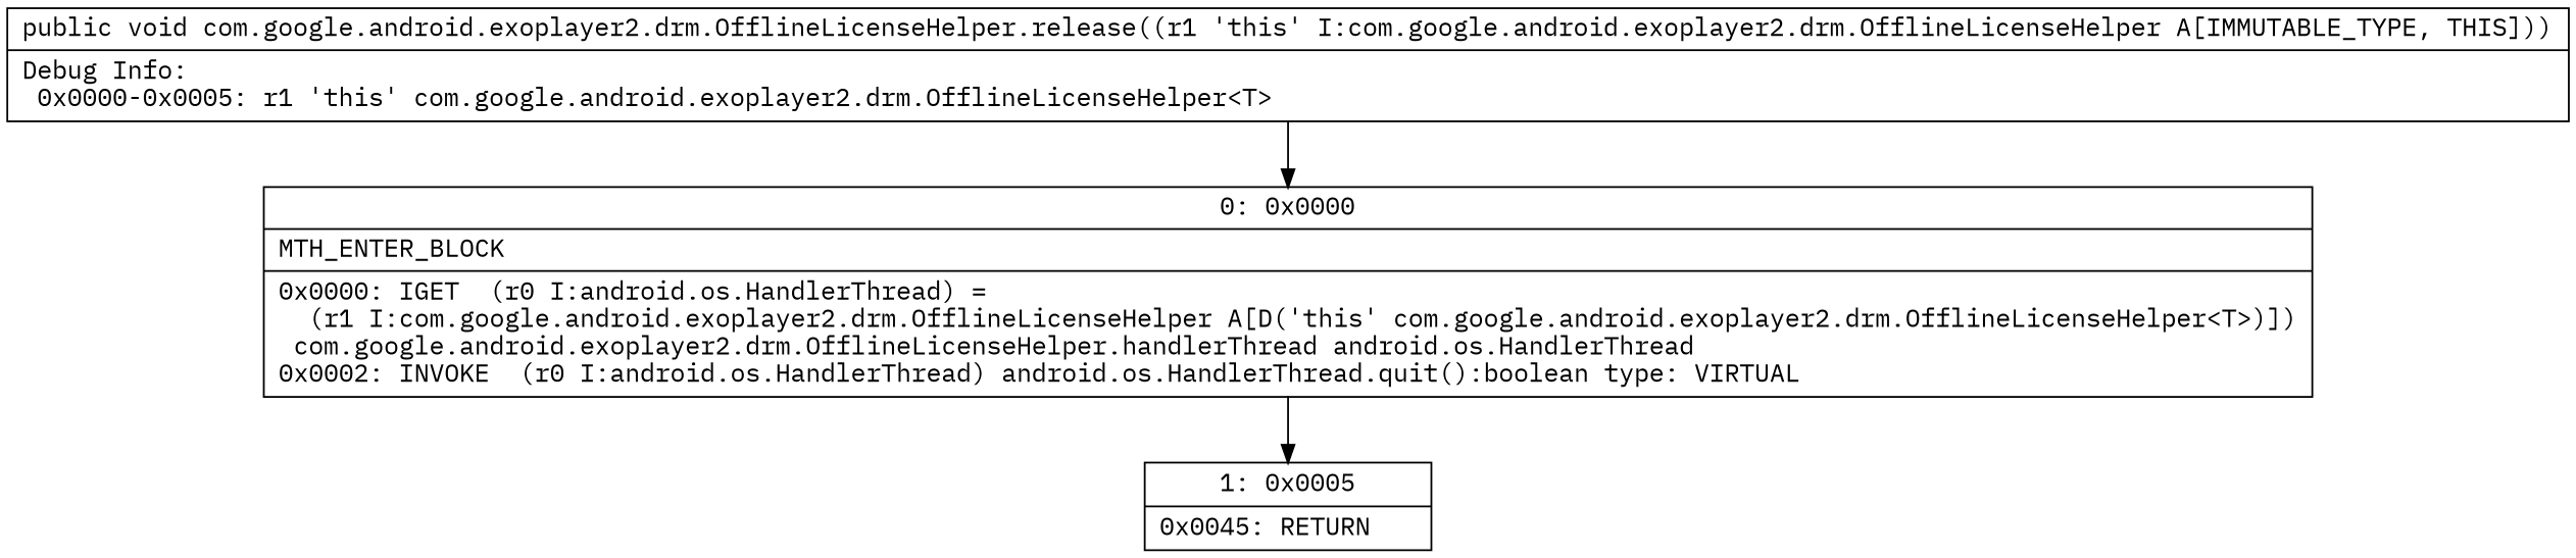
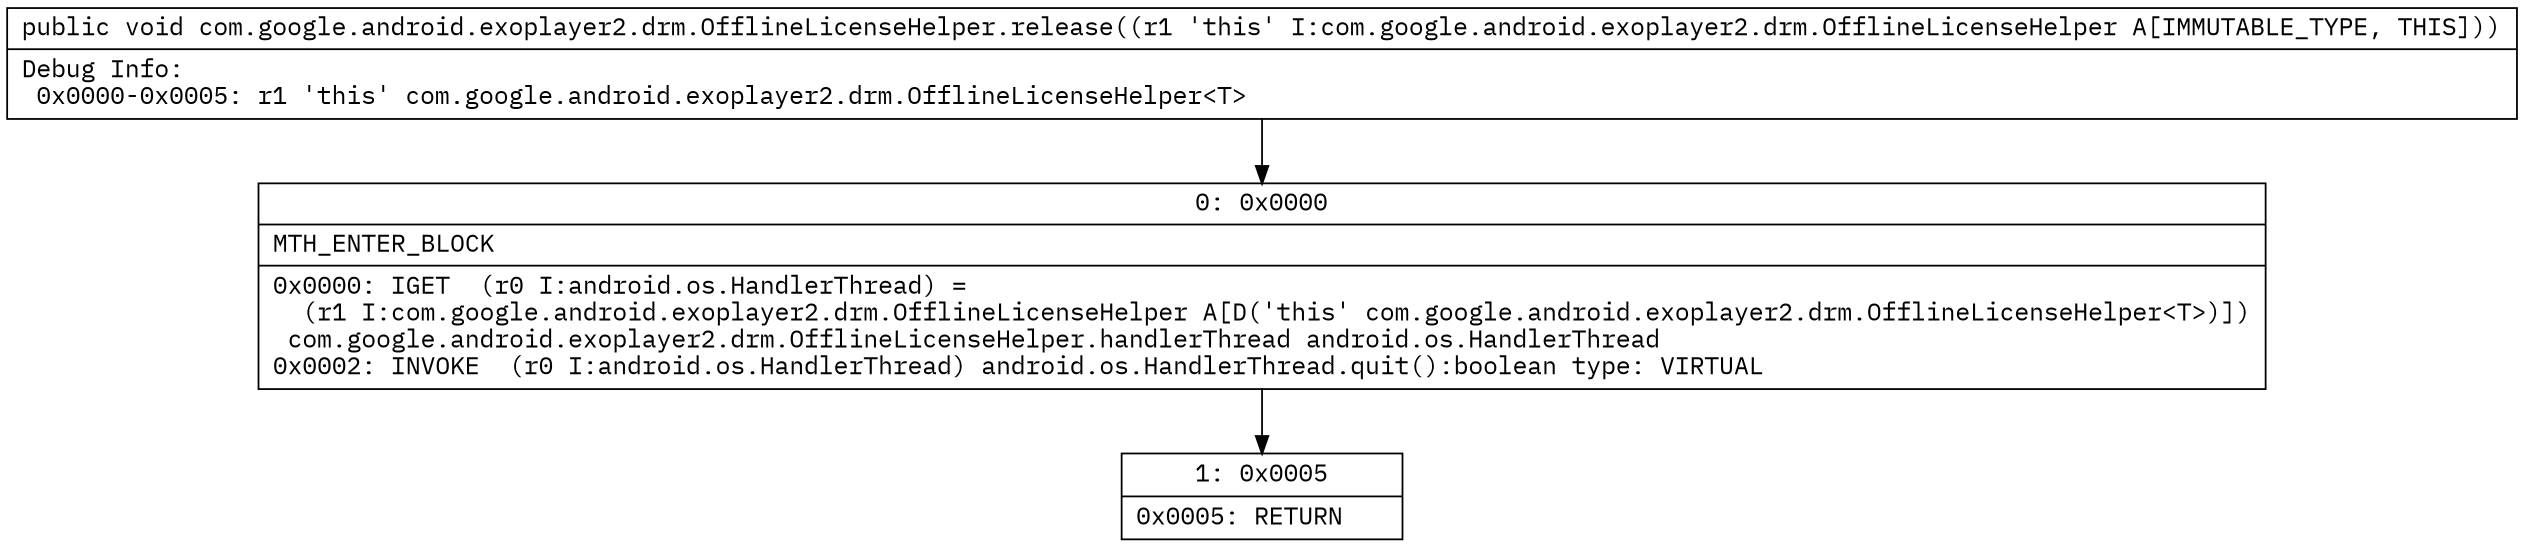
  digraph {
    fontname="IBM Plex Mono"
    node [shape=record fontname="IBM Plex Mono"]
    edge [fontname="IBM Plex Mono"]
    n1 [label="{0\:\ 0x0000|MTH_ENTER_BLOCK\l|0x0000: IGET  (r0 I:android.os.HandlerThread) = \l  (r1 I:com.google.android.exoplayer2.drm.OfflineLicenseHelper A[D('this' com.google.android.exoplayer2.drm.OfflineLicenseHelper\<T\>)])\l com.google.android.exoplayer2.drm.OfflineLicenseHelper.handlerThread android.os.HandlerThread \l0x0002: INVOKE  (r0 I:android.os.HandlerThread) android.os.HandlerThread.quit():boolean type: VIRTUAL \l}"]
-   n2 [label="{1\:\ 0x0005|0x0045: RETURN   \l}"]
+   n2 [label="{1\:\ 0x0005|0x0005: RETURN   \l}"]
    n3 [label="{public void com.google.android.exoplayer2.drm.OfflineLicenseHelper.release((r1 'this' I:com.google.android.exoplayer2.drm.OfflineLicenseHelper A[IMMUTABLE_TYPE, THIS]))  | Debug Info:\l  0x0000\-0x0005: r1 'this' com.google.android.exoplayer2.drm.OfflineLicenseHelper\<T\>\l}"]
    n1 -> n2
    n3 -> n1
  }
